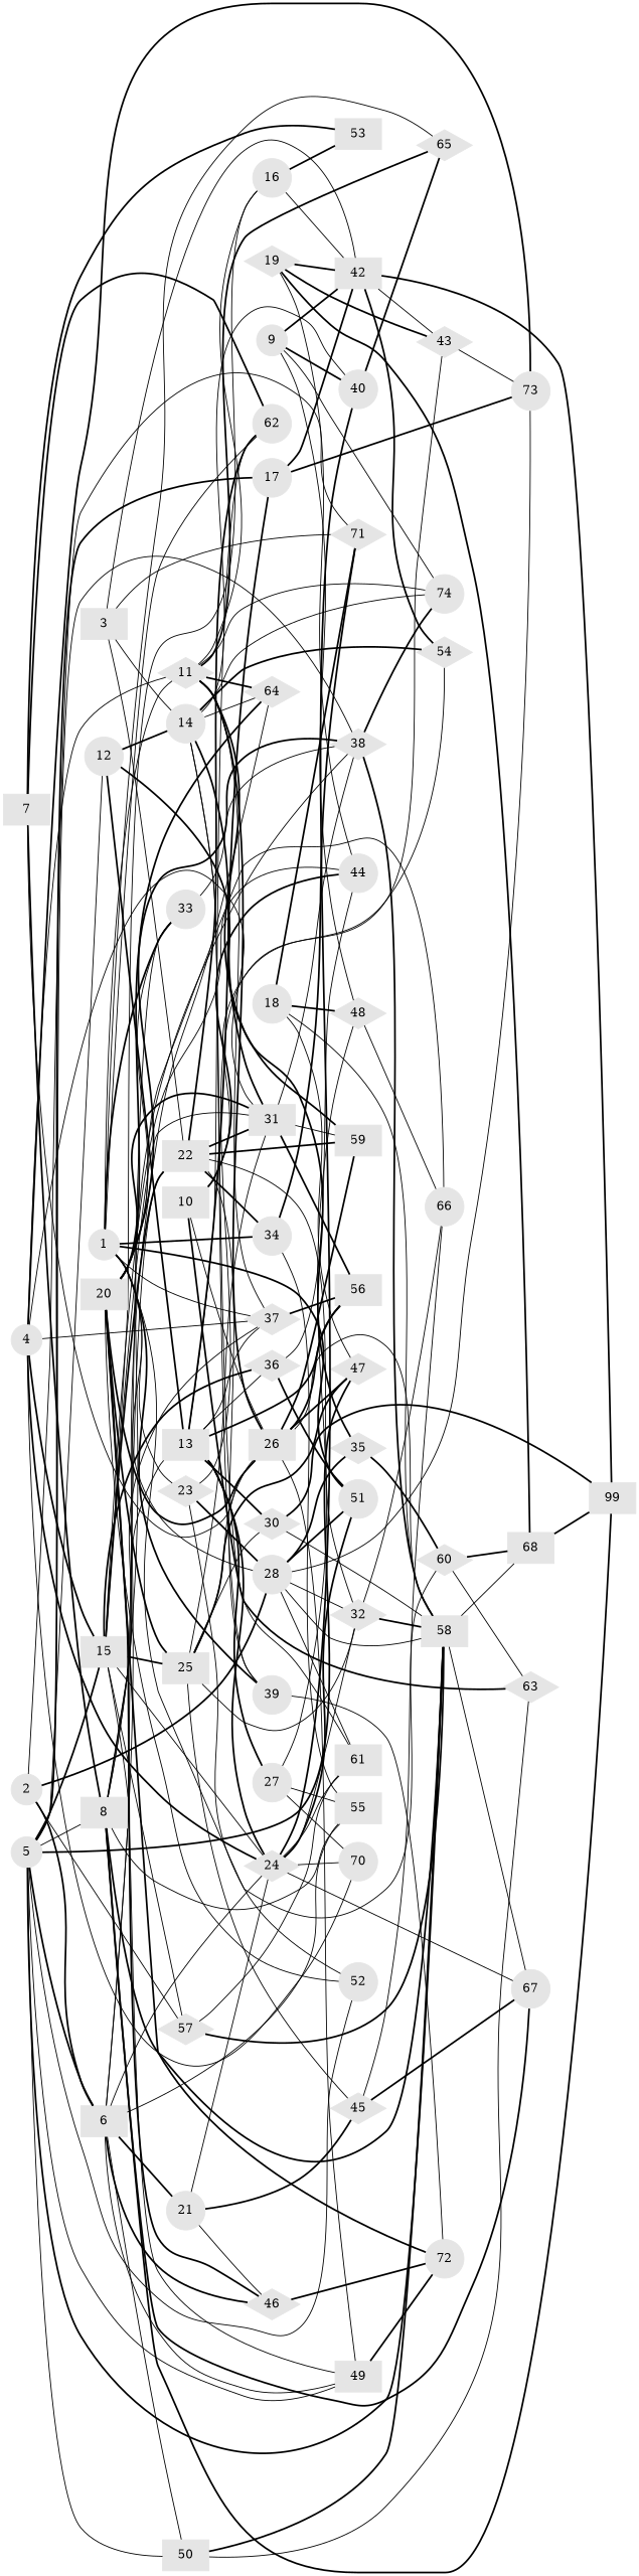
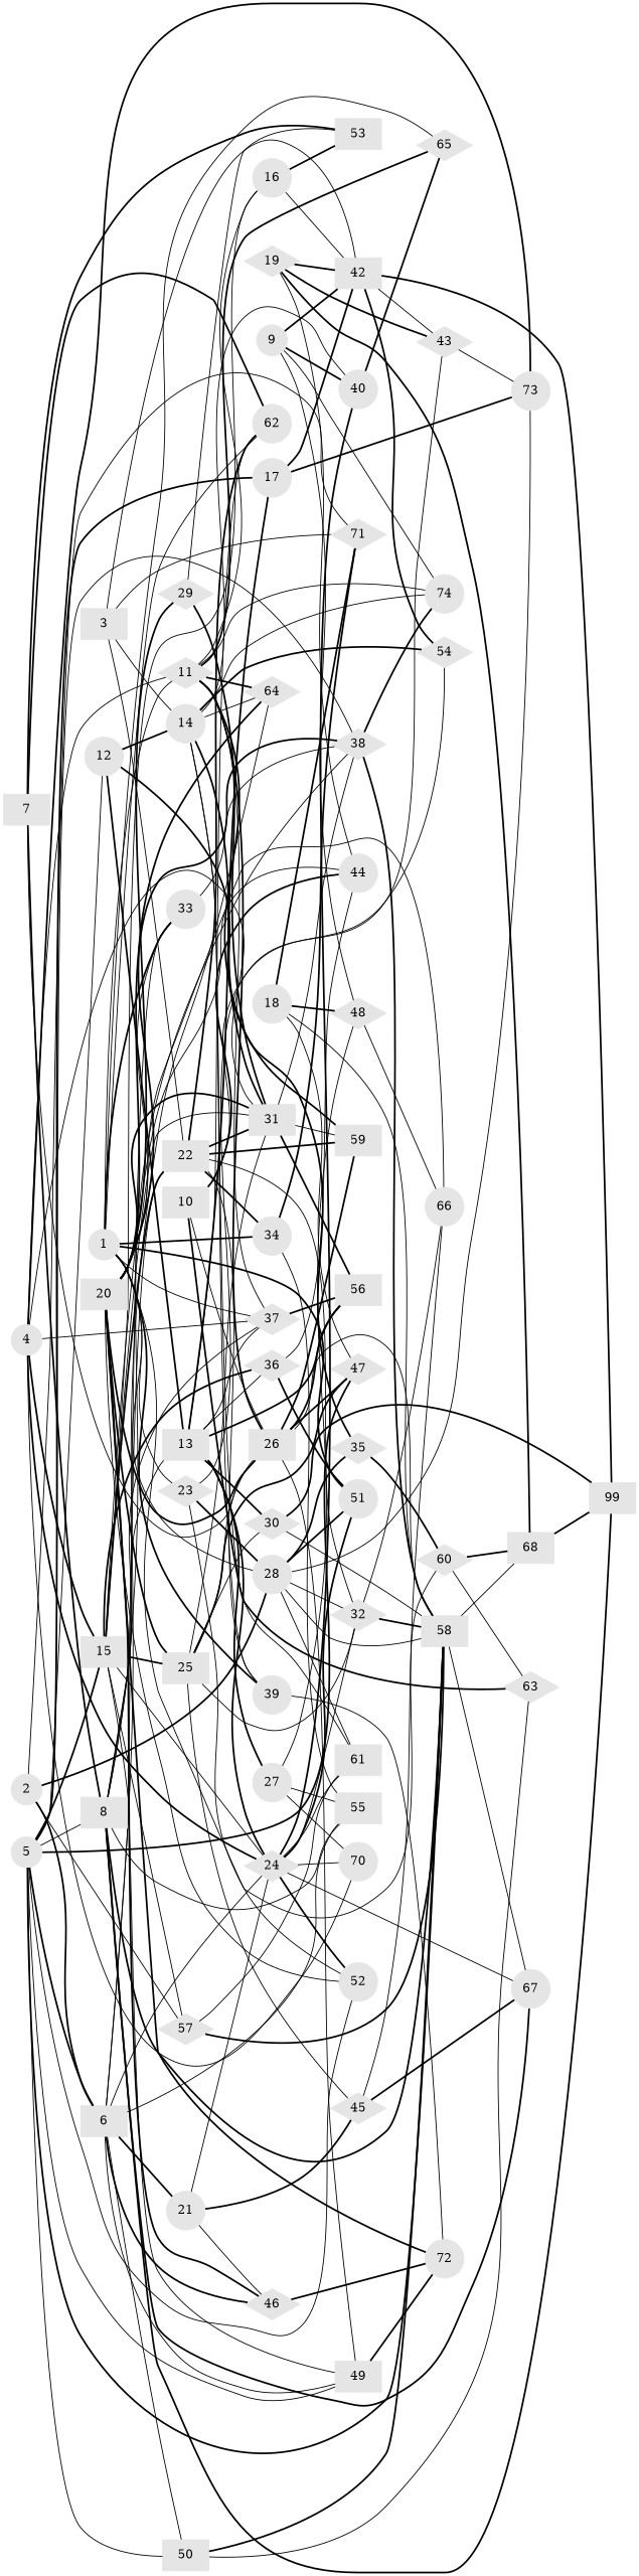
  graph {
    rankdir=LR
    node [color=gray90 shape=circle style=filled]
    edge [style=solid weight=1.0]
    11 [shape=diamond]
    1
    23 [shape=diamond]
    28
    33
    34
    37 [shape=diamond]
    39
    51
    60 [shape=diamond]
    62
    65 [shape=diamond]
    64 [shape=diamond]
    26 [shape=box]
    74
    16
    35 [shape=diamond]
    52
    43 [shape=diamond]
    73
    58 [shape=box]
    61 [shape=box]
    32 [shape=diamond]
    38 [shape=diamond]
    71 [shape=diamond]
    55 [shape=box]
    56 [shape=box]
    72
    63 [shape=diamond]
    68 [shape=box]
    2
    6 [shape=box]
    57 [shape=diamond]
    22 [shape=box]
    24 [shape=diamond]
    49 [shape=box]
    50 [shape=box]
    21
    46 [shape=diamond]
    3 [shape=box]
    14
    42 [shape=box]
    31 [shape=box]
    40
    54 [shape=diamond]
    59 [shape=box]
    n47 [label=99 shape=box]
    4
    15 [shape=box]
    70
    44
    36 [shape=diamond]
    25 [shape=box]
    67
    5
    8 [shape=box]
    12
    17
    47 [shape=diamond]
    13 [shape=box]
    45 [shape=diamond]
    7 [shape=box]
    53 [shape=box]
    27
    30 [shape=diamond]
    9
    48 [shape=diamond]
    66
    10 [shape=box]
    18
    19 [shape=diamond]
    20 [shape=box]
+   29 [shape=diamond]
    11 -- 37
    11 -- 65 [style=bold]
    11 -- 64 [style=bold]
    11 -- 26 [style=bold]
    11 -- 74
    11 -- 16
    11 -- 35 [style=bold weight=2.0]
    1 -- 11
    1 -- 23
    1 -- 28
    1 -- 33 [style=bold]
    1 -- 34 [style=bold]
    1 -- 37
    1 -- 39 [style=bold]
    1 -- 51 [style=bold]
    1 -- 60
    1 -- 62
    1 -- 65 [weight=2.0]
    23 -- 28 [style=bold]
    23 -- 52
    23 -- 43
    28 -- 51 [style=bold]
    28 -- 35 [style=bold]
    28 -- 73
    28 -- 58
    28 -- 61
    28 -- 32 [weight=2.0]
    33 -- 38
    34 -- 71 [style=bold]
    34 -- 55
    37 -- 56 [style=bold]
    39 -- 72
    60 -- 63
    60 -- 68 [style=bold]
    26 -- 58
    26 -- 56 [style=bold]
    26 -- 49
    26 -- 59 [style=bold]
    26 -- 47 [style=bold]
    16 -- 42
    16 -- 53 [style=bold]
    35 -- 60 [style=bold]
    43 -- 73
    58 -- 68
    58 -- 67
    32 -- 58 [style=bold]
    32 -- 66
    38 -- 74 [style=bold]
    38 -- 58 [style=bold]
    68 -- n47 [style=bold]
    2 -- 28 [style=bold]
    2 -- 71
    2 -- 6 [style=bold]
    2 -- 57
    6 -- 64
    6 -- 55
    6 -- 22
    6 -- 24
    6 -- 49
    6 -- 50
    6 -- 21 [style=bold]
    6 -- 46 [style=bold]
    57 -- 58 [style=bold]
    57 -- 61
    22 -- 34 [style=bold]
    22 -- 39
    22 -- 62 [style=bold]
    22 -- 32
    22 -- 31 [style=bold weight=2.0]
    22 -- 59 [style=bold]
    24 -- 51 [style=bold]
+   24 -- 52 [style=bold]
    24 -- 61
    24 -- 32
    24 -- 40 [style=bold]
    24 -- 70
    24 -- 67
    49 -- 72 [style=bold]
    50 -- 58 [style=bold]
    50 -- 63
    21 -- 24
    21 -- 46
    21 -- 45 [style=bold]
    46 -- 72 [style=bold]
    3 -- 71
    3 -- 22
    3 -- 14
    3 -- 42
    14 -- 39 [weight=3.0]
    14 -- 64
    14 -- 74
    14 -- 61
    14 -- 31 [style=bold]
    14 -- 40
    14 -- 54 [style=bold weight=2.0]
    42 -- 43
    42 -- 54 [style=bold]
    42 -- n47 [style=bold]
    31 -- 38
    31 -- 56 [style=bold]
    31 -- 59
    40 -- 65 [style=bold]
    4 -- 11
    4 -- 37 [weight=2.0]
    4 -- 73 [style=bold]
    4 -- 24 [style=bold]
    4 -- 31
    4 -- 15 [style=bold]
    4 -- 70
    15 -- 16
    15 -- 57
    15 -- 22 [style=bold]
    15 -- 24
    15 -- 49 [weight=2.0]
    15 -- 31
    15 -- 44
    15 -- 36 [style=bold]
    15 -- 25 [style=bold]
    36 -- 51 [style=bold]
    36 -- 44
    25 -- 26
    25 -- 32 [weight=2.0]
    25 -- 31
    25 -- 47 [style=bold]
    25 -- 45
    25 -- 30
    5 -- 52
    5 -- 58 [style=bold]
    5 -- 38 [weight=2.0]
    5 -- 6 [style=bold]
    5 -- 49
    5 -- 50
    5 -- 15 [style=bold]
    5 -- 8
    5 -- 12
    5 -- 17 [style=bold]
    5 -- 47 [style=bold]
    8 -- 33
    8 -- 37
    8 -- 58 [style=bold]
    8 -- 38
    8 -- 55
    8 -- n47 [style=bold]
    8 -- 67 [style=bold]
    8 -- 13
    12 -- 14 [style=bold]
    12 -- 59 [style=bold]
    12 -- 13 [style=bold]
    17 -- 73 [style=bold]
    17 -- 42 [style=bold]
    13 -- 37
    13 -- 62
    13 -- 56 [style=bold]
    13 -- 24 [style=bold]
    13 -- 36
    13 -- 17 [style=bold]
    13 -- 27 [style=bold]
    13 -- 30 [style=bold]
    45 -- 67 [style=bold]
    45 -- 66
    7 -- 62 [style=bold]
    7 -- 26
    7 -- 8 [style=bold]
    7 -- 53 [style=bold]
    27 -- 55
    27 -- 70
    27 -- 48
    30 -- 58
    30 -- n47 [style=bold]
    9 -- 74
    9 -- 42 [style=bold]
    9 -- 40 [style=bold]
    9 -- 48
    48 -- 66
    10 -- 26
    10 -- 63 [style=bold]
    10 -- 54
    10 -- 44 [style=bold]
    18 -- 58
    18 -- 71 [style=bold]
    18 -- 47
    18 -- 48 [style=bold]
    19 -- 43 [style=bold]
    19 -- 68 [style=bold]
    19 -- 42 [style=bold]
    19 -- 44
    20 -- 33
    20 -- 64 [style=bold]
    20 -- 26 [style=bold]
    20 -- 52
    20 -- 38 [style=bold]
    20 -- 72 [style=bold]
    20 -- 46 [style=bold]
    20 -- 31 [style=bold]
    20 -- 25 [style=bold weight=2.0]
    20 -- 66
+   20 -- 29 [style=bold]
+   29 -- 31 [style=bold weight=2.0]
+   29 -- 53
  }
